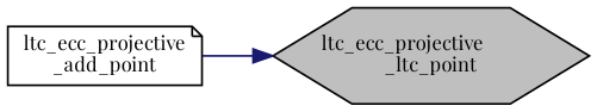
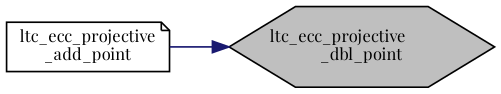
  digraph {
    rankdir=RL
    fontname="Playfair Display"
    node [color=black fontname="Playfair Display" fontsize=10 style=filled]
-   n1 [fillcolor=grey75 fontcolor=black height=0.2 label="ltc_ecc_projective\l_ltc_point" shape=hexagon width=0.4]
+   n1 [fillcolor=grey75 fontcolor=black height=0.2 label="ltc_ecc_projective\l_dbl_point" shape=hexagon width=0.4]
    n2 [fillcolor=white height=0.2 label="ltc_ecc_projective\l_add_point" shape=note width=0.4]
    n1 -> n2 [color=midnightblue dir=back fontname="Playfair Display" fontsize=10 labelfontname=Helvetica labelfontsize=10 style=solid]
  }
